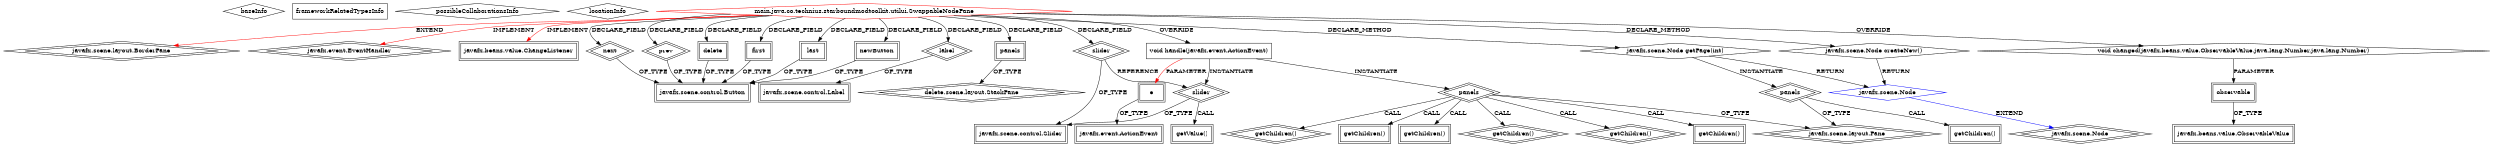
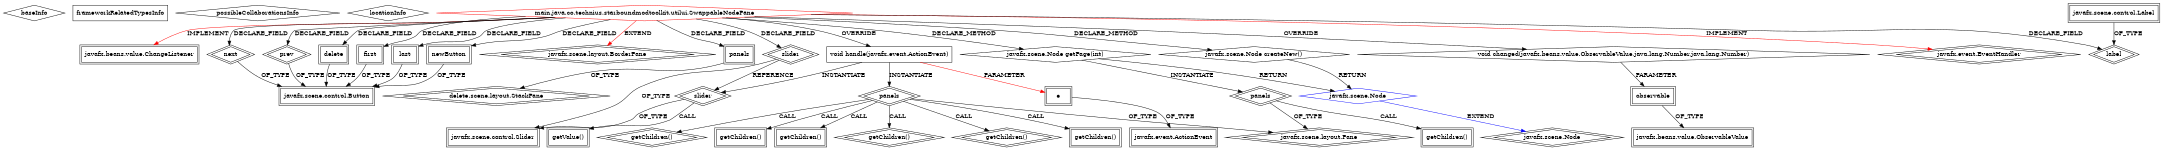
  digraph {
    node [shape=diamond isFrameworkType=true vertexType=FIELD_DECLARATION peripheries=2]
    baseInfo [category=extension_graph graphId=1458 isAnonymous=false possibleRelation=true isFrameworkType="" vertexType="" peripheries=""]
    frameworkRelatedTypesInfo [0="javafx.scene.layout.BorderPane" 1="javafx.event.EventHandler" 2="javafx.beans.value.ChangeListener" shape=box isFrameworkType="" vertexType="" peripheries=""]
    possibleCollaborationsInfo [0="1458~CLIENT_METHOD_DECLARATION-RETURN_TYPE-CLIENT_METHOD_DECLARATION-RETURN_TYPE-~javafx.scene.layout.BorderPane javafx.event.EventHandler javafx.beans.value.ChangeListener ~javafx.scene.Node ~false~false" isFrameworkType="" vertexType="" peripheries=""]
    locationInfo [contextSignature=SwappableNodePane filePath="/Technius-Starbound-Mod-Toolkit/Starbound-Mod-Toolkit-master/src/main/java/co/technius/starboundmodtoolkit/utilui/SwappableNodePane.java" graphId=1458 projectName="Technius-Starbound-Mod-Toolkit" isFrameworkType="" vertexType="" peripheries=""]
    n5 [color=red isFrameworkType=false label="main.java.co.technius.starboundmodtoolkit.utilui.SwappableNodePane" vertexType=ROOT_CLIENT_CLASS_DECLARATION peripheries=""]
    n6 [label="javafx.scene.layout.BorderPane" vertexType=FRAMEWORK_CLASS_TYPE]
    n7 [label="javafx.event.EventHandler" vertexType=FRAMEWORK_INTERFACE_TYPE]
    n8 [label="javafx.beans.value.ChangeListener" shape=box vertexType=FRAMEWORK_INTERFACE_TYPE]
    n9 [label=delete shape=box]
    n10 [label=first shape=box]
    n11 [label=label]
    n12 [label=last shape=box]
    n13 [label=newButton shape=box]
    n14 [label=next]
    n15 [label=panels shape=box]
    n16 [label=prev]
    n17 [label=slider]
    n18 [isFrameworkType=false label="void handle(javafx.event.ActionEvent)" shape=box vertexType=OVERRIDING_METHOD_DECLARATION peripheries=""]
    n19 [isFrameworkType=false label="void changed(javafx.beans.value.ObservableValue,java.lang.Number,java.lang.Number)" vertexType=OVERRIDING_METHOD_DECLARATION peripheries=""]
    n20 [isFrameworkType=false label="javafx.scene.Node createNew()" vertexType=CLIENT_METHOD_DECLARATION peripheries=""]
    n21 [isFrameworkType=false label="javafx.scene.Node getPage(int)" vertexType=CLIENT_METHOD_DECLARATION peripheries=""]
    n22 [label="javafx.scene.control.Button" shape=box vertexType=FRAMEWORK_CLASS_TYPE]
    n23 [label="javafx.scene.control.Label" shape=box vertexType=FRAMEWORK_CLASS_TYPE]
    n24 [label="delete.scene.layout.StackPane" vertexType=FRAMEWORK_CLASS_TYPE]
    n25 [label="javafx.scene.control.Slider" shape=box vertexType=FRAMEWORK_CLASS_TYPE]
    n26 [label=slider vertexType=VARIABLE_EXPRESION]
    n27 [label=e shape=box vertexType=PARAMETER_DECLARATION]
    n28 [label=panels vertexType=VARIABLE_EXPRESION]
    n29 [label=observable shape=box vertexType=PARAMETER_DECLARATION]
    n30 [color=blue isFrameworkType=false label="javafx.scene.Node" vertexType=REFERENCE_CLIENT_CLASS_DECLARATION peripheries=""]
    n31 [label=panels vertexType=VARIABLE_EXPRESION]
    n32 [label="getValue()" shape=box vertexType=INSIDE_CALL]
    n33 [label="javafx.event.ActionEvent" shape=box vertexType=FRAMEWORK_CLASS_TYPE]
    n34 [label="javafx.scene.layout.Pane" vertexType=FRAMEWORK_CLASS_TYPE]
    n35 [label="getChildren()" shape=box vertexType=INSIDE_CALL]
    n36 [label="getChildren()" vertexType=INSIDE_CALL]
    n37 [label="getChildren()" vertexType=INSIDE_CALL]
    n38 [label="getChildren()" shape=box vertexType=INSIDE_CALL]
    n39 [label="getChildren()" vertexType=INSIDE_CALL]
    n40 [label="getChildren()" shape=box vertexType=INSIDE_CALL]
    n41 [label="javafx.beans.value.ObservableValue" shape=box vertexType=FRAMEWORK_INTERFACE_TYPE]
    n42 [label="javafx.scene.Node" vertexType=FRAMEWORK_CLASS_TYPE]
    n43 [label="getChildren()" shape=box vertexType=INSIDE_CALL]
    n5 -> n6 [color=red label=EXTEND]
    n5 -> n7 [color=red label=IMPLEMENT]
    n5 -> n8 [color=red label=IMPLEMENT]
    n5 -> n9 [label=DECLARE_FIELD]
    n5 -> n10 [label=DECLARE_FIELD]
    n5 -> n11 [label=DECLARE_FIELD]
    n5 -> n12 [label=DECLARE_FIELD]
    n5 -> n13 [label=DECLARE_FIELD]
    n5 -> n14 [label=DECLARE_FIELD]
    n5 -> n15 [label=DECLARE_FIELD]
    n5 -> n16 [label=DECLARE_FIELD]
    n5 -> n17 [label=DECLARE_FIELD]
    n5 -> n18 [label=OVERRIDE]
    n5 -> n19 [label=OVERRIDE]
    n5 -> n20 [label=DECLARE_METHOD]
    n5 -> n21 [label=DECLARE_METHOD]
    n9 -> n22 [label=OF_TYPE]
    n10 -> n22 [label=OF_TYPE]
-   n11 -> n23 [label=OF_TYPE]
+   n23 -> n11 [label=OF_TYPE]
    n12 -> n22 [label=OF_TYPE]
    n13 -> n22 [label=OF_TYPE]
    n14 -> n22 [label=OF_TYPE]
    n15 -> n24 [label=OF_TYPE]
    n16 -> n22 [label=OF_TYPE]
    n17 -> n25 [label=OF_TYPE]
    n17 -> n26 [label=REFERENCE]
    n18 -> n26 [label=INSTANTIATE]
    n18 -> n27 [color=red label=PARAMETER]
    n18 -> n28 [label=INSTANTIATE]
    n19 -> n29 [label=PARAMETER]
    n20 -> n30 [label=RETURN]
    n21 -> n30 [label=RETURN]
    n21 -> n31 [label=INSTANTIATE]
    n26 -> n25 [label=OF_TYPE]
    n26 -> n32 [label=CALL]
    n27 -> n33 [label=OF_TYPE]
    n28 -> n34 [label=OF_TYPE]
    n28 -> n35 [label=CALL]
    n28 -> n36 [label=CALL]
    n28 -> n37 [label=CALL]
    n28 -> n38 [label=CALL]
    n28 -> n39 [label=CALL]
    n28 -> n40 [label=CALL]
    n29 -> n41 [label=OF_TYPE]
    n30 -> n42 [color=blue label=EXTEND]
    n31 -> n34 [label=OF_TYPE]
    n31 -> n43 [label=CALL]
  }
